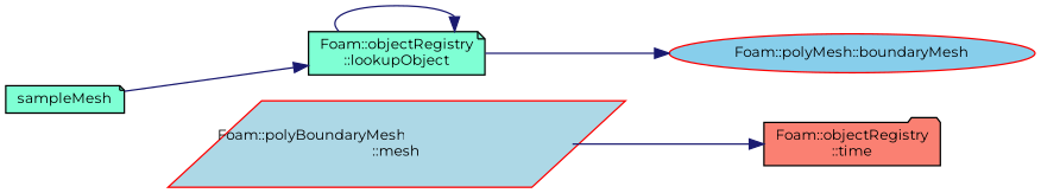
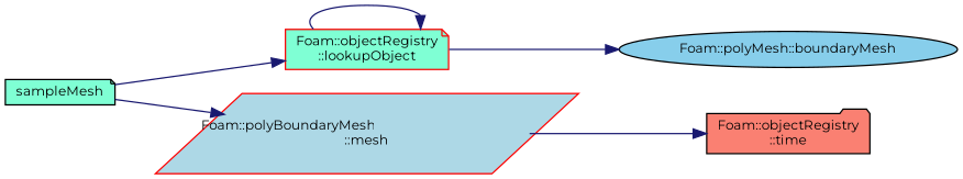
  digraph {
    fontname=Montserrat
    rankdir=LR
    node [color=black fillcolor=aquamarine fontname=Montserrat fontsize=10 shape=note style=filled]
    edge [color=midnightblue fontname=Montserrat fontsize=10 labelfontname=FreeSans labelfontsize=10 style=solid]
    n1 [fontcolor=black height=0.2 label=sampleMesh width=0.4]
-   n2 [height=0.2 label="Foam::objectRegistry\l::lookupObject" width=0.4]
+   n2 [color=red height=0.2 label="Foam::objectRegistry\l::lookupObject" width=0.4]
    n3 [color=red fillcolor=lightblue height=0.2 label="Foam::polyBoundaryMesh\l::mesh" shape=parallelogram width=0.4]
-   n4 [color=red fillcolor=skyblue height=0.2 label="Foam::polyMesh::boundaryMesh" shape=ellipse width=0.4]
+   n4 [fillcolor=skyblue height=0.2 label="Foam::polyMesh::boundaryMesh" shape=ellipse width=0.4]
    n5 [fillcolor=salmon height=0.2 label="Foam::objectRegistry\l::time" shape=folder width=0.4]
    n1 -> n2
+   n1 -> n3
    n2 -> n2
    n2 -> n4
    n3 -> n5
  }
